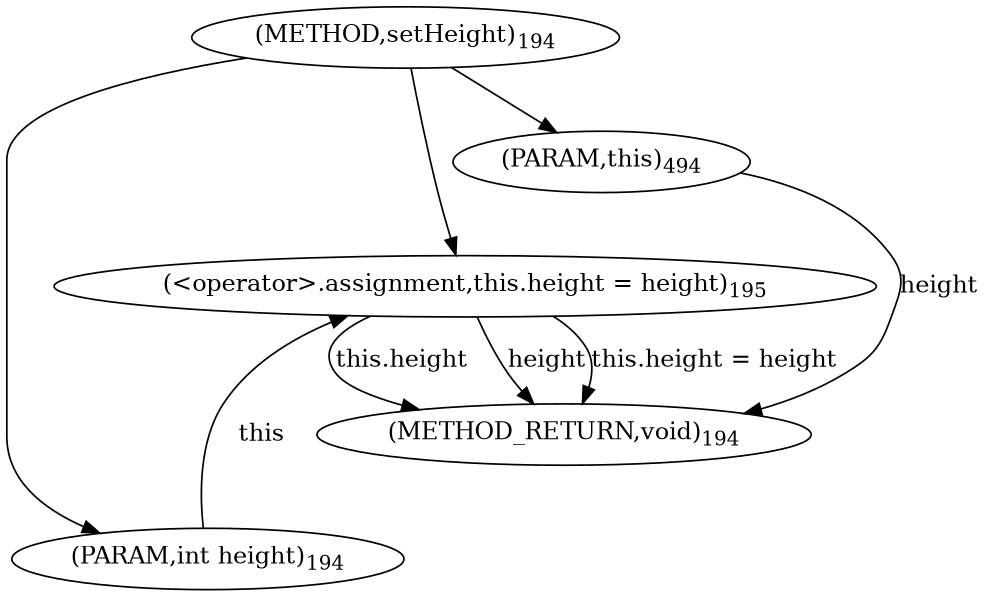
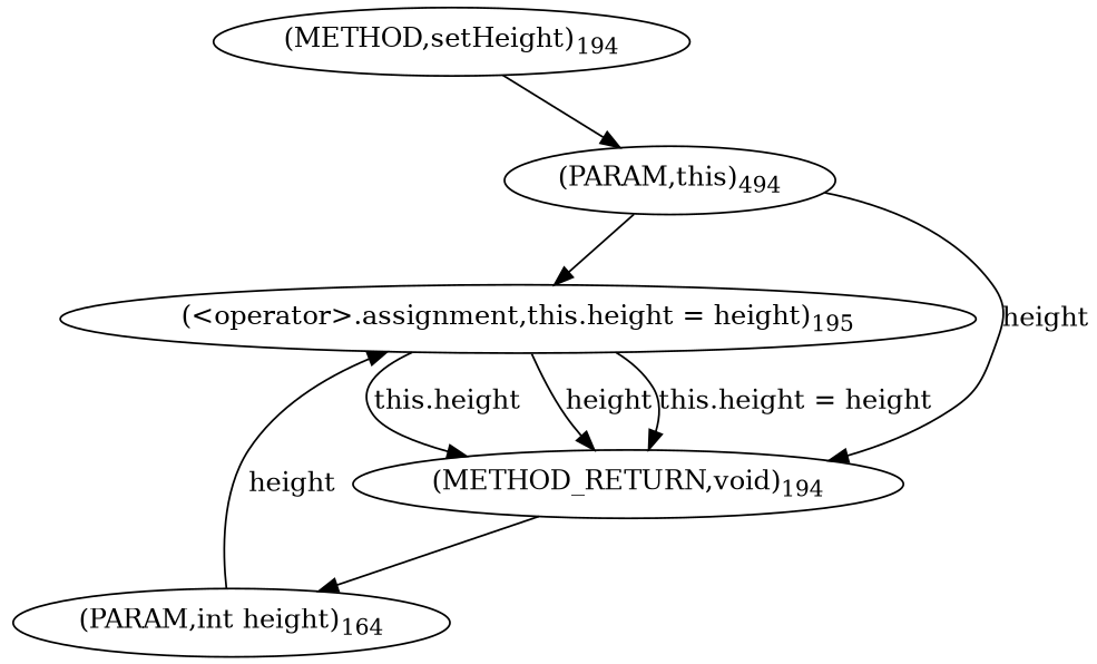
  digraph {
    n1 [label=<(METHOD,setHeight)<SUB>194</SUB>>]
    n2 [label=<(PARAM,this)<SUB>494</SUB>>]
-   n3 [label=<(PARAM,int height)<SUB>194</SUB>>]
+   n3 [label=<(PARAM,int height)<SUB>164</SUB>>]
    n4 [label=<(&lt;operator&gt;.assignment,this.height = height)<SUB>195</SUB>>]
    n5 [label=<(METHOD_RETURN,void)<SUB>194</SUB>>]
    n1 -> n2
-   n1 -> n3
-   n1 -> n4
+   n5 -> n3
+   n2 -> n4
    n2 -> n5 [label=height]
-   n3 -> n4 [label=this]
+   n3 -> n4 [label=height]
    n4 -> n5 [label="this.height"]
    n4 -> n5 [label=height]
    n4 -> n5 [label="this.height = height"]
  }
